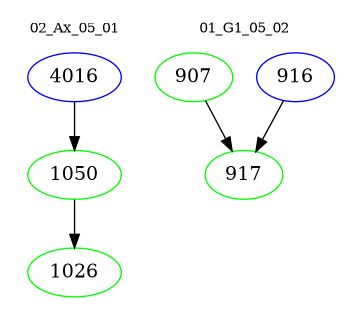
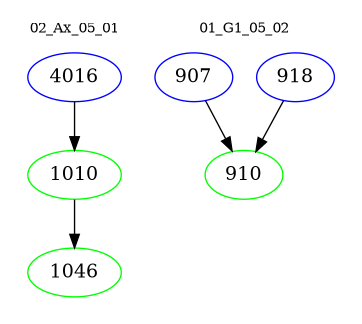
  digraph {
    node [color=green]
    edge [color=black]
    n1 [color=blue label=4016]
-   n2 [label=1050]
-   n3 [label=1026]
-   n4 [color=blue label=916]
-   n5 [label=907]
-   n6 [label=917]
+   n2 [label=1010]
+   n3 [label=1046]
+   n4 [color=blue label=918]
+   n5 [color=blue label=907]
+   n6 [label=910]
    subgraph cluster_1 {
      color=white
      fontsize=10
      label="02_Ax_05_01"
      n1
      n2
      n3
    }
    subgraph cluster_2 {
      color=white
      fontsize=10
      label="01_G1_05_02"
      n4
      n5
      n6
    }
    n1 -> n2
    n2 -> n3
    n4 -> n6
    n5 -> n6
  }
